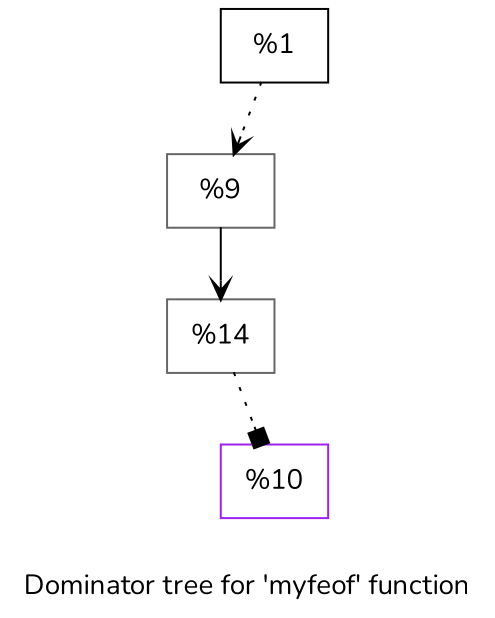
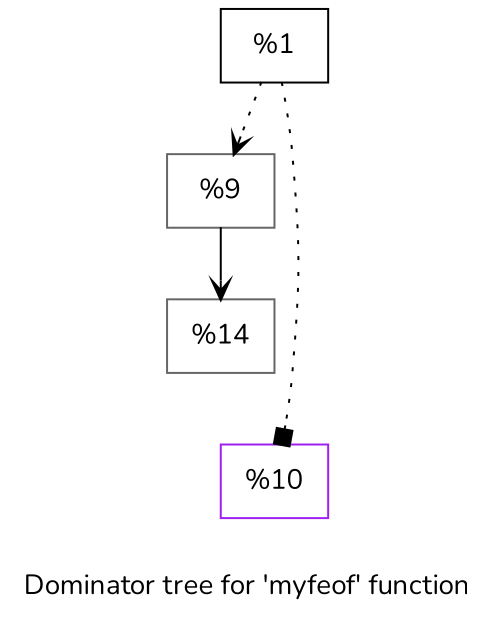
  digraph {
    fontname=Nunito
    label="Dominator tree for 'myfeof' function"
    node [color=gray40 fontname=Nunito shape=record]
    edge [arrowhead=vee fontname=Nunito style=dotted]
    n1 [color=black label="{%1}"]
    n2 [label="{%9}"]
    n3 [color=purple label="{%10}"]
    n4 [label="{%14}"]
    n1 -> n2
-   n4 -> n3 [arrowhead=box]
+   n1 -> n3 [arrowhead=box]
    n2 -> n4 [style=solid]
  }
